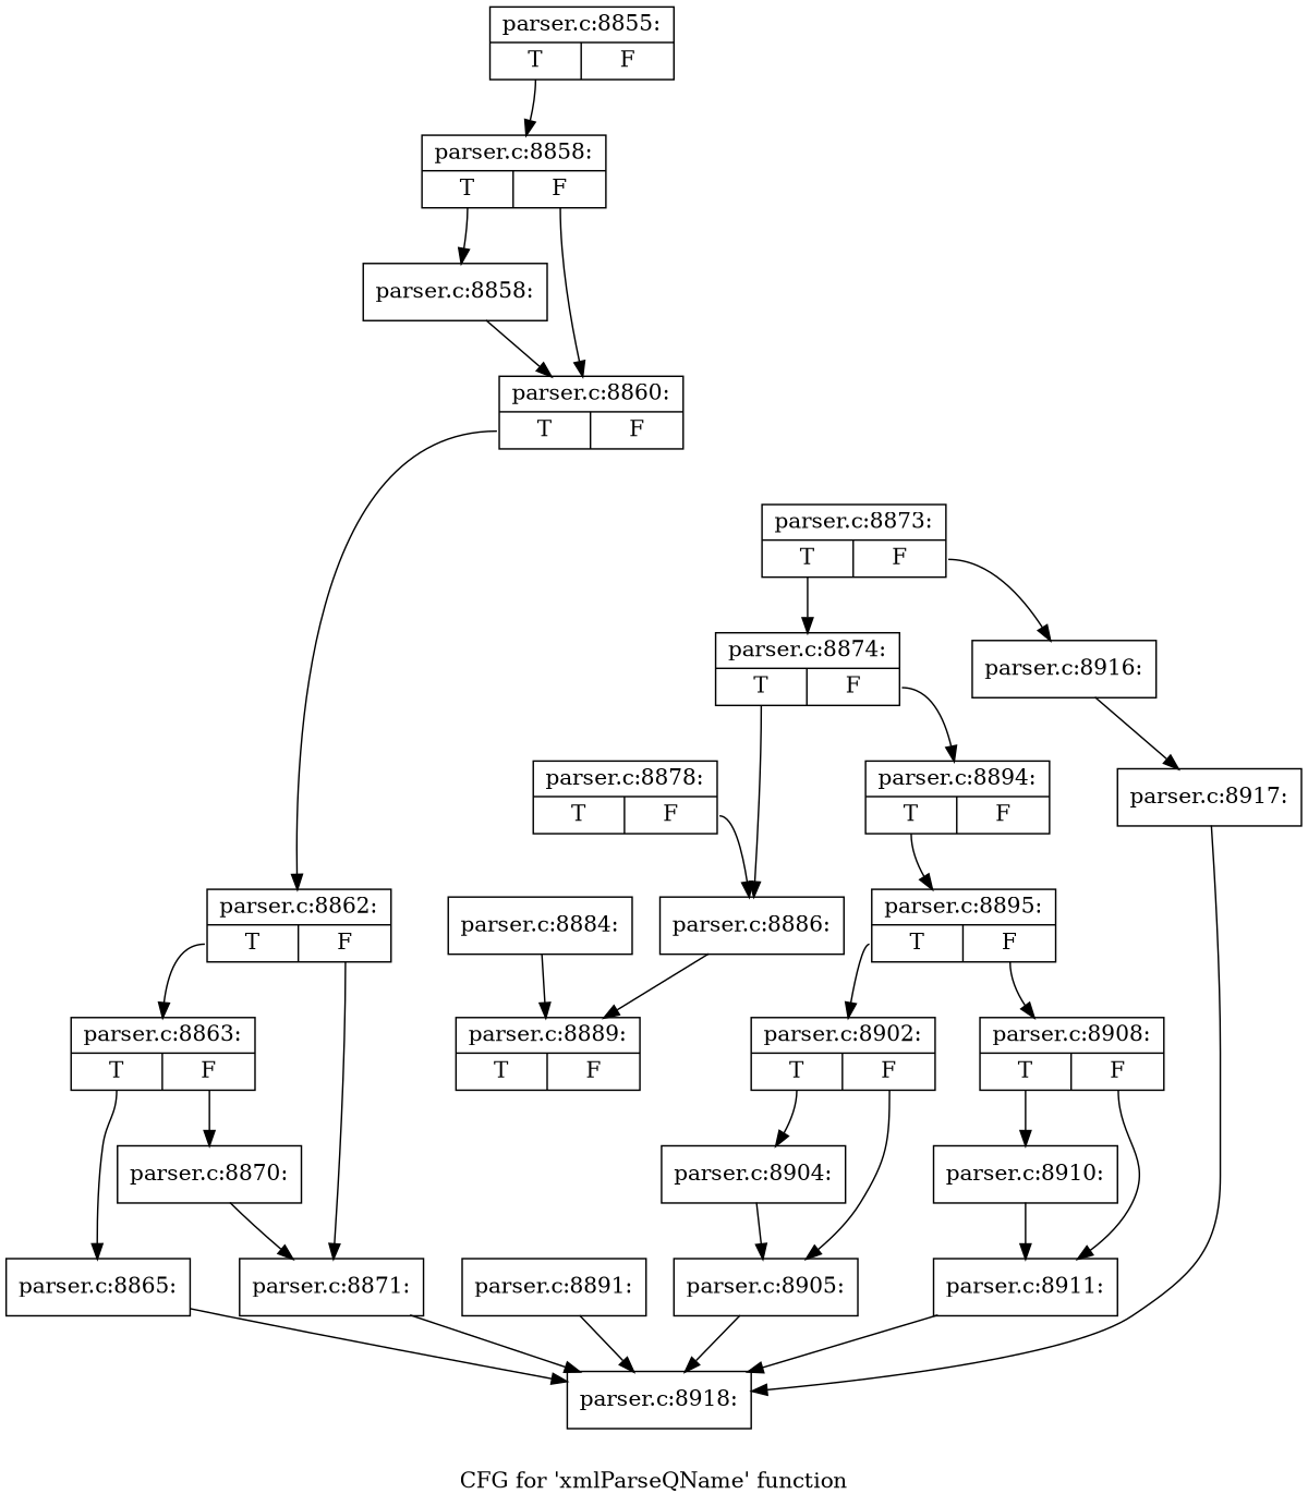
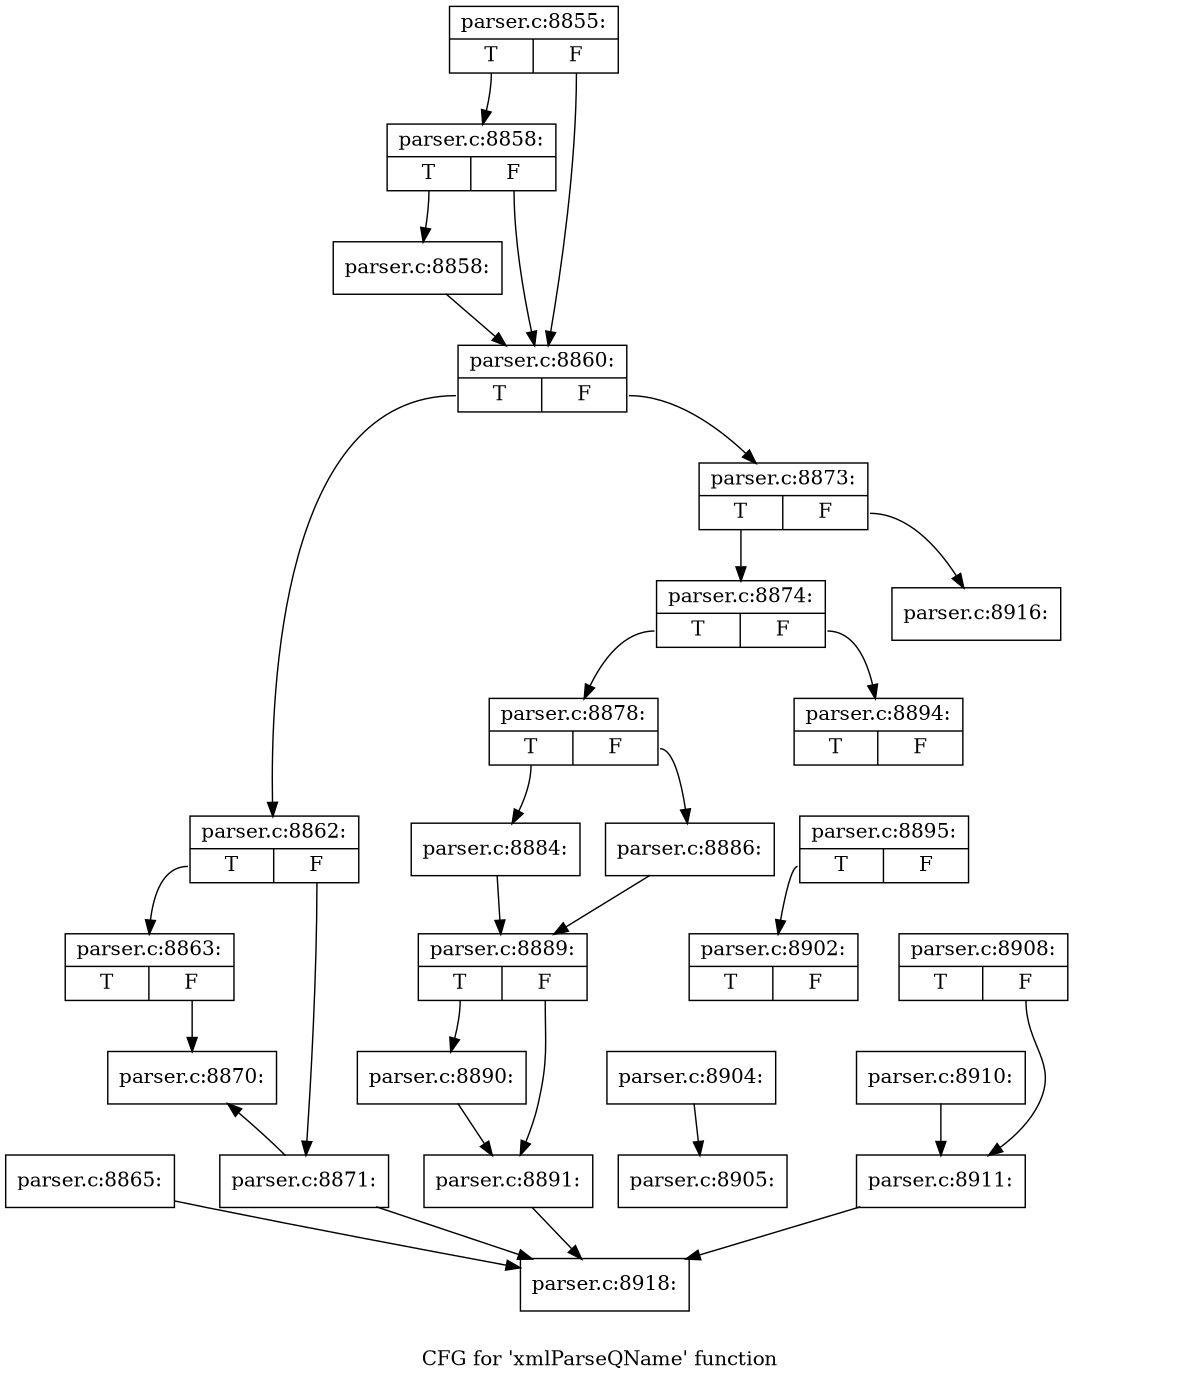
  digraph {
    label="CFG for 'xmlParseQName' function"
    node [shape=record]
    n1 [label="{parser.c:8855:|{<s0>T|<s1>F}}"]
    n2 [label="{parser.c:8858:|{<s0>T|<s1>F}}"]
    n3 [label="{parser.c:8860:|{<s0>T|<s1>F}}"]
    n4 [label="{parser.c:8858:}"]
    n5 [label="{parser.c:8862:|{<s0>T|<s1>F}}"]
    n6 [label="{parser.c:8873:|{<s0>T|<s1>F}}"]
    n7 [label="{parser.c:8863:|{<s0>T|<s1>F}}"]
    n8 [label="{parser.c:8871:}"]
    n9 [label="{parser.c:8874:|{<s0>T|<s1>F}}"]
    n10 [label="{parser.c:8916:}"]
    n11 [label="{parser.c:8865:}"]
    n12 [label="{parser.c:8870:}"]
    n13 [label="{parser.c:8918:}"]
    n14 [label="{parser.c:8878:|{<s0>T|<s1>F}}"]
    n15 [label="{parser.c:8894:|{<s0>T|<s1>F}}"]
-   n16 [label="{parser.c:8917:}"]
    n17 [label="{parser.c:8884:}"]
    n18 [label="{parser.c:8886:}"]
    n19 [label="{parser.c:8895:|{<s0>T|<s1>F}}"]
    n20 [label="{parser.c:8889:|{<s0>T|<s1>F}}"]
    n21 [label="{parser.c:8902:|{<s0>T|<s1>F}}"]
    n22 [label="{parser.c:8908:|{<s0>T|<s1>F}}"]
+   n23 [label="{parser.c:8890:}"]
    n24 [label="{parser.c:8891:}"]
    n25 [label="{parser.c:8904:}"]
    n26 [label="{parser.c:8905:}"]
    n27 [label="{parser.c:8910:}"]
    n28 [label="{parser.c:8911:}"]
    n1 -> n2 [tailport=s0]
+   n1 -> n3 [tailport=s1]
    n2 -> n3 [tailport=s1]
    n2 -> n4 [tailport=s0]
    n3 -> n5 [tailport=s0]
+   n3 -> n6 [tailport=s1]
    n4 -> n3
    n5 -> n7 [tailport=s0]
    n5 -> n8 [tailport=s1]
    n6 -> n9 [tailport=s0]
    n6 -> n10 [tailport=s1]
-   n7 -> n11 [tailport=s0]
    n7 -> n12 [tailport=s1]
    n8 -> n13
-   n9 -> n18 [tailport=s0]
+   n9 -> n14 [tailport=s0]
    n9 -> n15 [tailport=s1]
-   n10 -> n16
    n11 -> n13
-   n12 -> n8
+   n8 -> n12
+   n14 -> n17 [tailport=s0]
    n14 -> n18 [tailport=s1]
-   n15 -> n19 [tailport=s0]
-   n16 -> n13
    n17 -> n20
    n18 -> n20
    n19 -> n21 [tailport=s0]
-   n19 -> n22 [tailport=s1]
-   n21 -> n25 [tailport=s0]
-   n21 -> n26 [tailport=s1]
-   n22 -> n27 [tailport=s0]
+   n20 -> n23 [tailport=s0]
+   n20 -> n24 [tailport=s1]
    n22 -> n28 [tailport=s1]
+   n23 -> n24
    n24 -> n13
    n25 -> n26
-   n26 -> n13
    n27 -> n28
    n28 -> n13
  }
